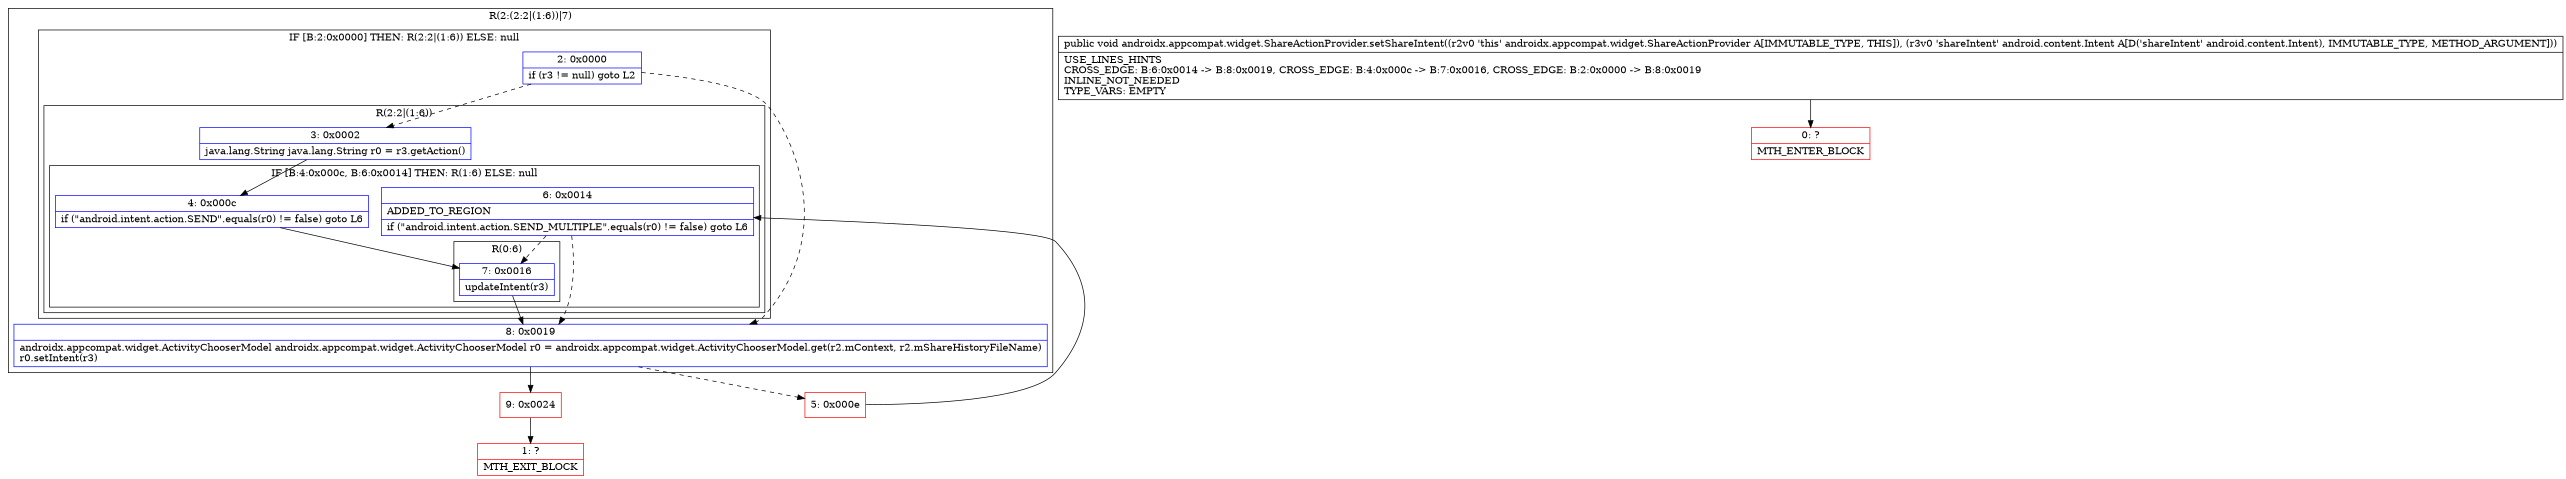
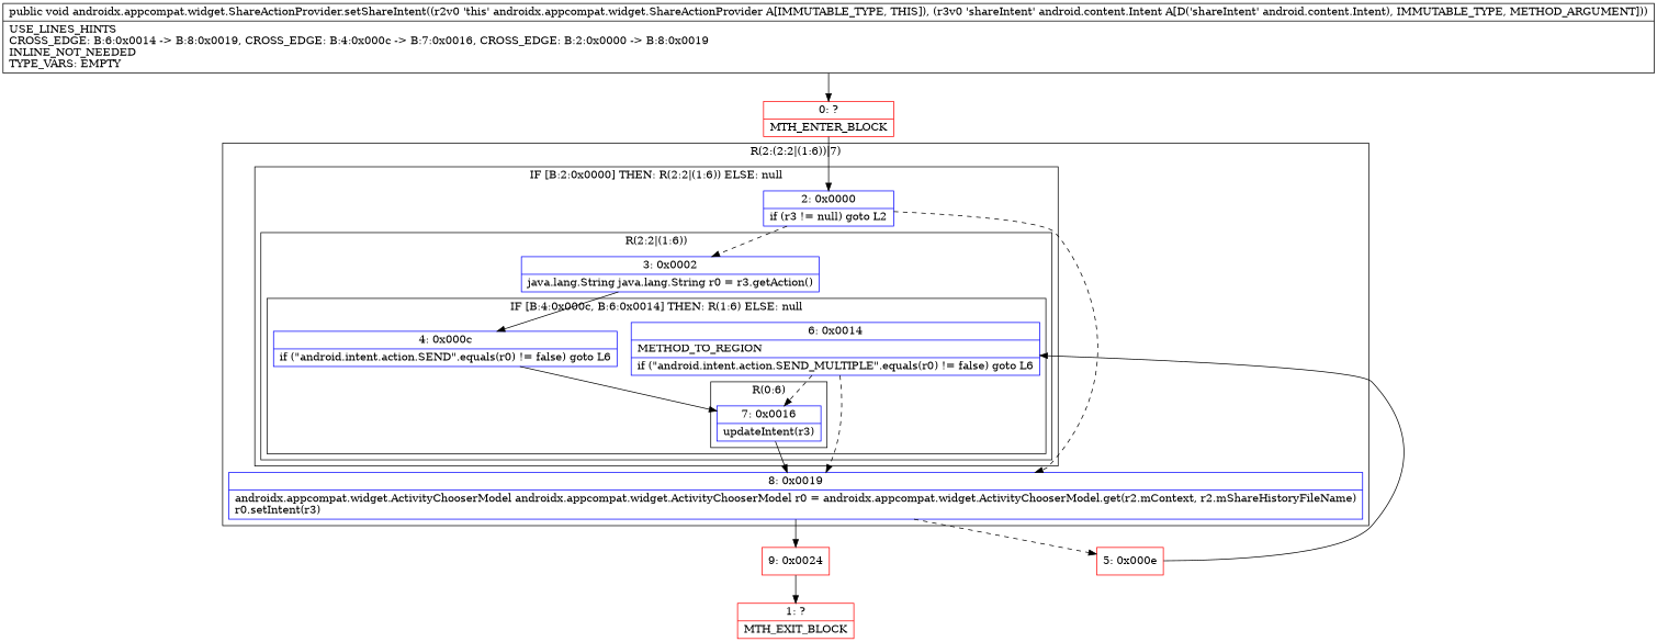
  digraph {
    node [color=blue shape=record]
    n1 [label="{7\:\ 0x0016|updateIntent(r3)\l}"]
    n2 [label="{4\:\ 0x000c|if (\"android.intent.action.SEND\".equals(r0) != false) goto L6\l}"]
-   n3 [label="{6\:\ 0x0014|ADDED_TO_REGION\l|if (\"android.intent.action.SEND_MULTIPLE\".equals(r0) != false) goto L6\l}"]
+   n3 [label="{6\:\ 0x0014|METHOD_TO_REGION\l|if (\"android.intent.action.SEND_MULTIPLE\".equals(r0) != false) goto L6\l}"]
    n4 [label="{3\:\ 0x0002|java.lang.String java.lang.String r0 = r3.getAction()\l}"]
    n5 [label="{2\:\ 0x0000|if (r3 != null) goto L2\l}"]
    n6 [label="{8\:\ 0x0019|androidx.appcompat.widget.ActivityChooserModel androidx.appcompat.widget.ActivityChooserModel r0 = androidx.appcompat.widget.ActivityChooserModel.get(r2.mContext, r2.mShareHistoryFileName)\lr0.setIntent(r3)\l}"]
    n7 [color=red label="{5\:\ 0x000e}"]
    n8 [color=red label="{9\:\ 0x0024}"]
    n9 [color=red label="{1\:\ ?|MTH_EXIT_BLOCK\l}"]
    n10 [color=red label="{0\:\ ?|MTH_ENTER_BLOCK\l}"]
    n11 [label="{public void androidx.appcompat.widget.ShareActionProvider.setShareIntent((r2v0 'this' androidx.appcompat.widget.ShareActionProvider A[IMMUTABLE_TYPE, THIS]), (r3v0 'shareIntent' android.content.Intent A[D('shareIntent' android.content.Intent), IMMUTABLE_TYPE, METHOD_ARGUMENT]))  | USE_LINES_HINTS\lCROSS_EDGE: B:6:0x0014 \-\> B:8:0x0019, CROSS_EDGE: B:4:0x000c \-\> B:7:0x0016, CROSS_EDGE: B:2:0x0000 \-\> B:8:0x0019\lINLINE_NOT_NEEDED\lTYPE_VARS: EMPTY\l}" color=""]
    subgraph cluster_1 {
      label="R(2:(2:2|(1:6))|7)"
      n6
      subgraph cluster_2 {
        label="IF [B:2:0x0000] THEN: R(2:2|(1:6)) ELSE: null"
        n5
        subgraph cluster_3 {
          label="R(2:2|(1:6))"
          n4
          subgraph cluster_4 {
            label="IF [B:4:0x000c, B:6:0x0014] THEN: R(1:6) ELSE: null"
            n2
            n3
            subgraph cluster_5 {
              label="R(0:6)"
              n1
            }
          }
        }
      }
    }
    n1 -> n6
    n2 -> n1
    n3 -> n1 [style=dashed]
    n3 -> n6 [style=dashed]
    n4 -> n2
    n5 -> n4 [style=dashed]
    n5 -> n6 [style=dashed]
    n6 -> n7 [style=dashed]
    n6 -> n8
    n7 -> n3
    n8 -> n9
+   n10 -> n5
    n11 -> n10
  }
